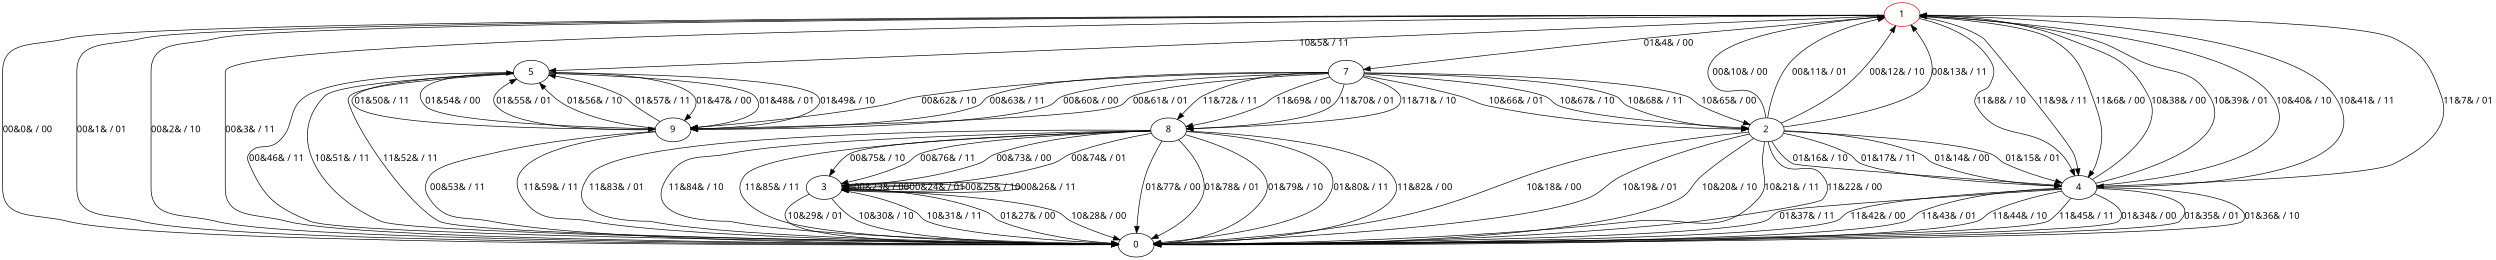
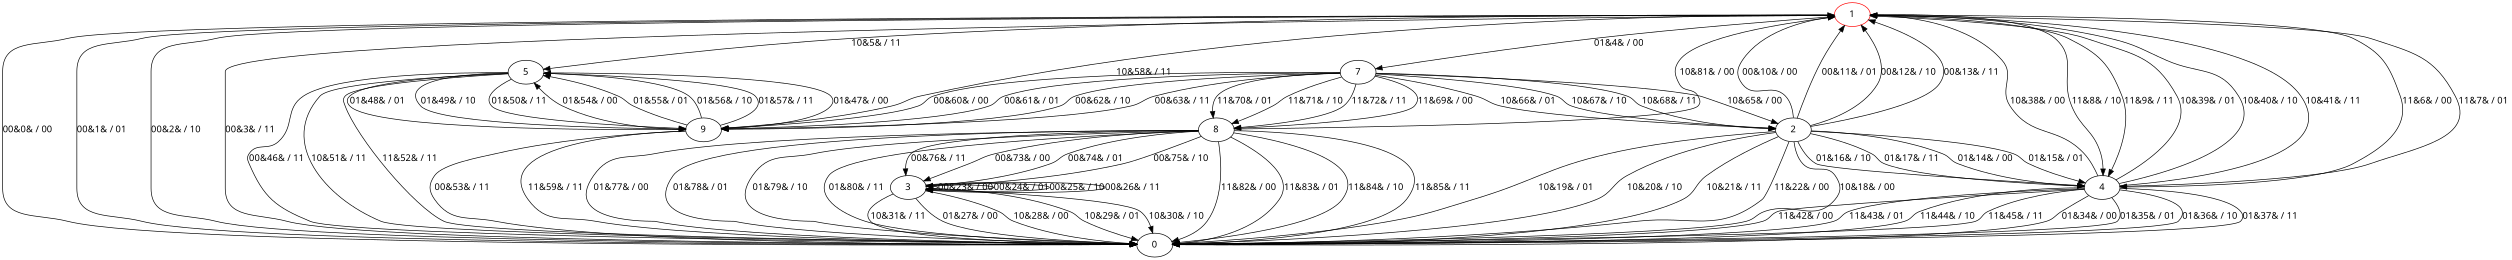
  digraph {
    fontname="Noto Sans"
    node [fontname="Noto Sans"]
    edge [fontname="Noto Sans"]
    1 [color=red]
    0
    4
    5
    7
    n6 [label=9]
    2
    8
    3
    1 -> 0 [label="00&0& / 00"]
    1 -> 0 [label="00&1& / 01"]
    1 -> 0 [label="00&2& / 10"]
    1 -> 0 [label="00&3& / 11"]
    1 -> 4 [label="11&6& / 00"]
    1 -> 4 [label="11&7& / 01"]
    1 -> 4 [label="11&8& / 10"]
    1 -> 4 [label="11&9& / 11"]
    1 -> 5 [label="10&5& / 11"]
    1 -> 7 [label="01&4& / 00"]
    4 -> 1 [label="10&38& / 00"]
    4 -> 1 [label="10&39& / 01"]
    4 -> 1 [label="10&40& / 10"]
    4 -> 1 [label="10&41& / 11"]
    4 -> 0 [label="01&34& / 00"]
    4 -> 0 [label="01&35& / 01"]
    4 -> 0 [label="01&36& / 10"]
    4 -> 0 [label="01&37& / 11"]
    4 -> 0 [label="11&42& / 00"]
    4 -> 0 [label="11&43& / 01"]
    4 -> 0 [label="11&44& / 10"]
    4 -> 0 [label="11&45& / 11"]
    5 -> 0 [label="00&46& / 11"]
    5 -> 0 [label="10&51& / 11"]
    5 -> 0 [label="11&52& / 11"]
    5 -> n6 [label="01&47& / 00"]
    5 -> n6 [label="01&48& / 01"]
    5 -> n6 [label="01&49& / 10"]
    5 -> n6 [label="01&50& / 11"]
    7 -> n6 [label="00&60& / 00"]
    7 -> n6 [label="00&61& / 01"]
    7 -> n6 [label="00&62& / 10"]
    7 -> n6 [label="00&63& / 11"]
    7 -> 2 [label="10&65& / 00"]
    7 -> 2 [label="10&66& / 01"]
    7 -> 2 [label="10&67& / 10"]
    7 -> 2 [label="10&68& / 11"]
    7 -> 8 [label="11&69& / 00"]
    7 -> 8 [label="11&70& / 01"]
    7 -> 8 [label="11&71& / 10"]
    7 -> 8 [label="11&72& / 11"]
+   n6 -> 1 [label="10&58& / 11"]
    n6 -> 0 [label="00&53& / 11"]
    n6 -> 0 [label="11&59& / 11"]
    n6 -> 5 [label="01&54& / 00"]
    n6 -> 5 [label="01&55& / 01"]
    n6 -> 5 [label="01&56& / 10"]
    n6 -> 5 [label="01&57& / 11"]
    2 -> 1 [label="00&10& / 00"]
    2 -> 1 [label="00&11& / 01"]
    2 -> 1 [label="00&12& / 10"]
    2 -> 1 [label="00&13& / 11"]
    2 -> 0 [label="10&18& / 00"]
    2 -> 0 [label="10&19& / 01"]
    2 -> 0 [label="10&20& / 10"]
    2 -> 0 [label="10&21& / 11"]
    2 -> 0 [label="11&22& / 00"]
    2 -> 4 [label="01&14& / 00"]
    2 -> 4 [label="01&15& / 01"]
    2 -> 4 [label="01&16& / 10"]
    2 -> 4 [label="01&17& / 11"]
+   8 -> 1 [label="10&81& / 00"]
    8 -> 0 [label="01&77& / 00"]
    8 -> 0 [label="01&78& / 01"]
    8 -> 0 [label="01&79& / 10"]
    8 -> 0 [label="01&80& / 11"]
    8 -> 0 [label="11&82& / 00"]
    8 -> 0 [label="11&83& / 01"]
    8 -> 0 [label="11&84& / 10"]
    8 -> 0 [label="11&85& / 11"]
    8 -> 3 [label="00&73& / 00"]
    8 -> 3 [label="00&74& / 01"]
    8 -> 3 [label="00&75& / 10"]
    8 -> 3 [label="00&76& / 11"]
    3 -> 0 [label="01&27& / 00"]
    3 -> 0 [label="10&28& / 00"]
    3 -> 0 [label="10&29& / 01"]
    3 -> 0 [label="10&30& / 10"]
    3 -> 0 [label="10&31& / 11"]
    3 -> 3 [label="00&23& / 00"]
    3 -> 3 [label="00&24& / 01"]
    3 -> 3 [label="00&25& / 10"]
    3 -> 3 [label="00&26& / 11"]
  }
